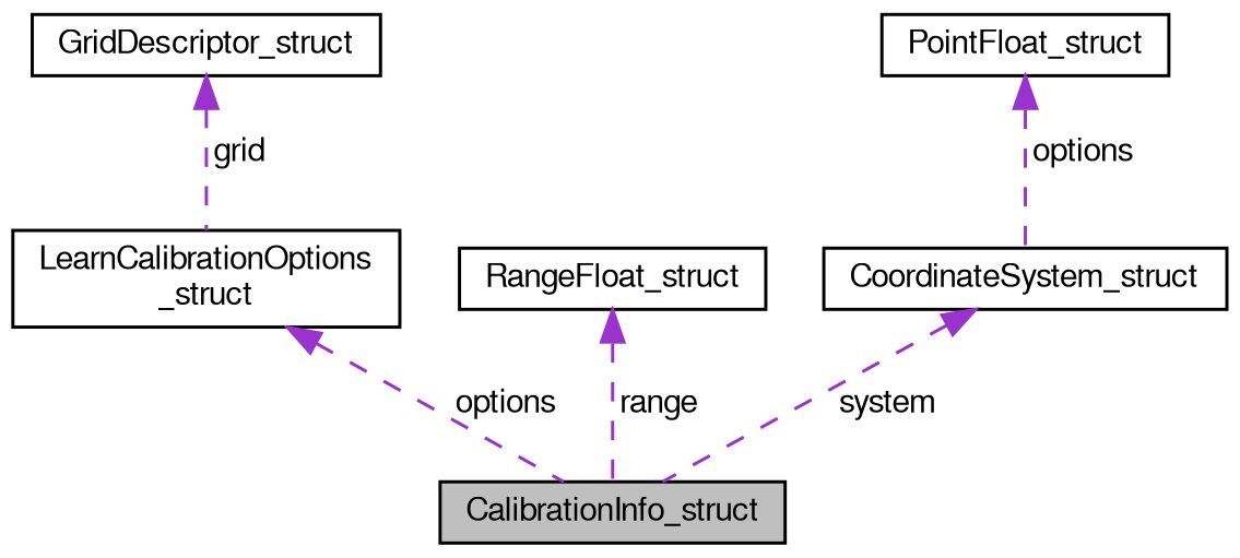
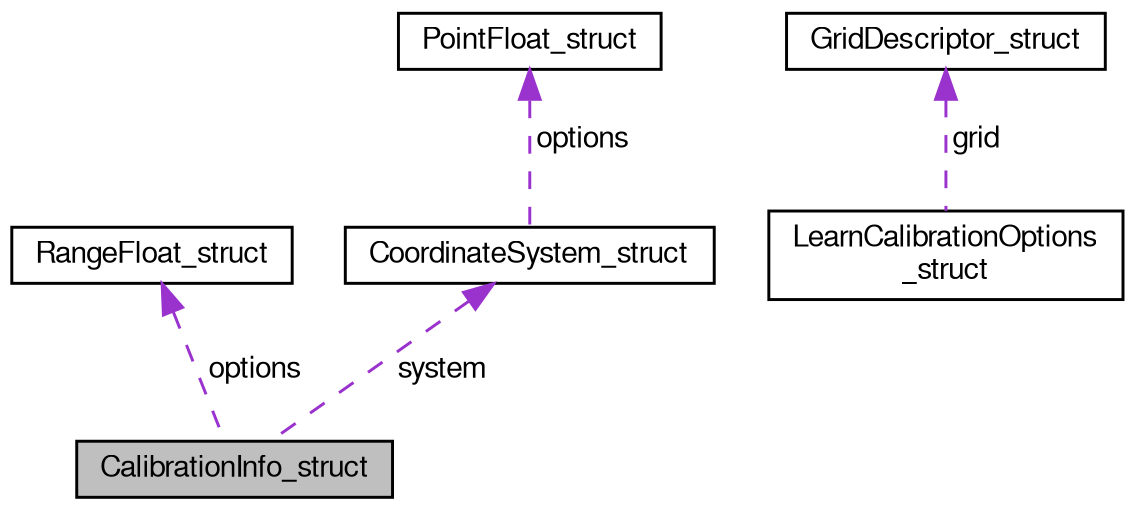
  digraph {
    rankdir=TB
    node [color=black fontname=FreeSans fontsize=10 shape=record]
    edge [color=darkorchid3 dir=back fontname=FreeSans fontsize=10 labelfontname=FreeSans labelfontsize=10 style=dashed]
    n1 [fillcolor=grey75 fontcolor=black height=0.2 label=CalibrationInfo_struct style=filled width=0.4]
    n2 [height=0.2 label="LearnCalibrationOptions\l_struct" width=0.4]
    n3 [height=0.2 label=RangeFloat_struct width=0.4]
    n4 [height=0.2 label=GridDescriptor_struct width=0.4]
    n5 [height=0.2 label=CoordinateSystem_struct width=0.4]
    n6 [height=0.2 label=PointFloat_struct width=0.4]
-   n2 -> n1 [label=" options"]
-   n3 -> n1 [label=" range"]
+   n3 -> n1 [label=" options"]
    n4 -> n2 [label=" grid"]
    n5 -> n1 [label=" system"]
    n6 -> n5 [label=" options"]
  }
